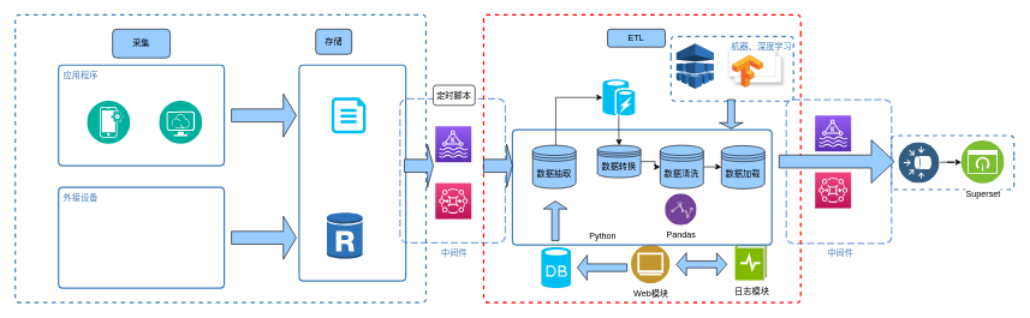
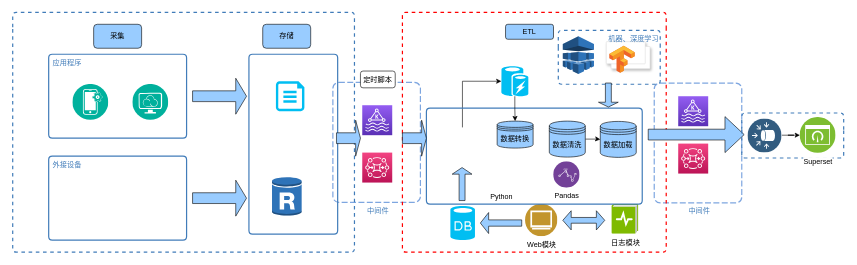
  <mxCell id="0" />
  <mxCell id="1" parent="0" />
  <mxCell id="2" value="中间件" style="rounded=1;whiteSpace=wrap;html=1;absoluteArcSize=1;arcSize=20;strokeColor=#7EA6E0;fillColor=none;fontColor=#417CB9;verticalAlign=top;align=center;spacingLeft=5;dashed=1;dashPattern=5 2;labelPosition=center;verticalLabelPosition=bottom;strokeWidth=2;" parent="1" vertex="1"><mxGeometry x="1090" y="138" width="146" height="200" as="geometry" /></mxCell>
  <mxCell id="3" value="中间件" style="rounded=1;whiteSpace=wrap;html=1;absoluteArcSize=1;arcSize=20;strokeColor=#7EA6E0;fillColor=none;fontColor=#417CB9;verticalAlign=top;align=center;spacingLeft=5;dashed=1;dashPattern=5 2;labelPosition=center;verticalLabelPosition=bottom;strokeWidth=2;" parent="1" vertex="1"><mxGeometry x="554" y="137" width="146" height="200" as="geometry" /></mxCell>
  <mxCell id="4" value="" style="swimlane;fontStyle=0;horizontal=1;collapsible=0;startSize=28;swimlaneLine=0;swimlaneFillColor=none;fillColor=none;rounded=1;whiteSpace=wrap;html=1;absoluteArcSize=1;arcSize=12;strokeColor=#417CB9;fillColor=none;fontColor=#417CB9;verticalAlign=top;align=left;spacingLeft=5;dashed=1;strokeWidth=2;" parent="1" vertex="1"><mxGeometry x="20" y="20" width="570" height="400" as="geometry" /></mxCell>
  <mxCell id="5" value="应用程序" style="swimlane;fontStyle=0;horizontal=1;collapsible=0;startSize=28;swimlaneLine=0;swimlaneFillColor=none;fillColor=none;rounded=1;whiteSpace=wrap;html=1;absoluteArcSize=1;arcSize=12;strokeColor=#417CB9;fontColor=#417CB9;verticalAlign=top;align=left;spacingLeft=5;dashed=0;strokeWidth=2;" parent="4" vertex="1"><mxGeometry x="60" y="70" width="230" height="140" as="geometry" /></mxCell>
  <mxCell id="6" value="" style="aspect=fixed;perimeter=ellipsePerimeter;html=1;align=center;shadow=0;dashed=0;image;image=img/lib/ibm/management/device_management.svg;" parent="5" vertex="1"><mxGeometry x="40" y="50" width="60" height="60" as="geometry" /></mxCell>
  <mxCell id="7" value="" style="aspect=fixed;perimeter=ellipsePerimeter;html=1;align=center;shadow=0;dashed=0;image;image=img/lib/ibm/management/provider_cloud_portal_service.svg;" parent="5" vertex="1"><mxGeometry x="140" y="50" width="60" height="60" as="geometry" /></mxCell>
  <mxCell id="8" value="采集" style="rounded=1;whiteSpace=wrap;html=1;strokeColor=#000000;fillColor=#99CCFF;" parent="4" vertex="1"><mxGeometry x="135" y="20" width="80" height="40" as="geometry" /></mxCell>
  <mxCell id="9" value="外接设备" style="swimlane;fontStyle=0;horizontal=1;collapsible=0;startSize=28;swimlaneLine=0;swimlaneFillColor=none;fillColor=none;rounded=1;whiteSpace=wrap;html=1;absoluteArcSize=1;arcSize=12;strokeColor=#417CB9;fontColor=#417CB9;verticalAlign=top;align=left;spacingLeft=5;dashed=0;strokeWidth=2;" parent="4" vertex="1"><mxGeometry x="60" y="240" width="230" height="140" as="geometry" /></mxCell>
  <mxCell id="10" value="" style="shape=image;html=1;verticalAlign=top;verticalLabelPosition=bottom;labelBackgroundColor=#ffffff;imageAspect=0;aspect=fixed;image=https://cdn0.iconfinder.com/data/icons/interior-and-decor-vol-1-1/512/10-128.png;strokeColor=#000000;fillColor=#99CCFF;" parent="9" vertex="1"><mxGeometry x="30" y="37" width="73" height="73" as="geometry" /></mxCell>
  <mxCell id="11" value="" style="shape=image;html=1;verticalAlign=top;verticalLabelPosition=bottom;labelBackgroundColor=#ffffff;imageAspect=0;aspect=fixed;image=https://cdn4.iconfinder.com/data/icons/healthy-life-line-live-long-and-prosper/512/Weight_control-128.png;strokeColor=#000000;fillColor=#99CCFF;" parent="9" vertex="1"><mxGeometry x="130" y="29.5" width="81" height="81" as="geometry" /></mxCell>
- <mxCell id="12" value="存储" style="rounded=1;whiteSpace=wrap;html=1;strokeColor=#000000;fillColor=#99CCFF;" parent="4" vertex="1"><mxGeometry x="417" y="20" width="50" height="35" as="geometry" /></mxCell>
+ <mxCell id="12" value="存储" style="rounded=1;whiteSpace=wrap;html=1;strokeColor=#000000;fillColor=#99CCFF;" parent="4" vertex="1"><mxGeometry x="417" y="20" width="80" height="40" as="geometry" /></mxCell>
  <mxCell id="13" value="" style="swimlane;fontStyle=0;horizontal=1;collapsible=0;startSize=28;swimlaneLine=0;swimlaneFillColor=none;fillColor=none;rounded=1;whiteSpace=wrap;html=1;absoluteArcSize=1;arcSize=12;strokeColor=#417CB9;fontColor=#417CB9;verticalAlign=top;align=left;spacingLeft=5;dashed=0;strokeWidth=2;" parent="4" vertex="1"><mxGeometry x="394" y="70" width="148" height="300" as="geometry" /></mxCell>
  <mxCell id="14" value="" style="verticalLabelPosition=bottom;html=1;verticalAlign=top;align=center;strokeColor=none;fillColor=#00BEF2;shape=mxgraph.azure.cloud_services_configuration_file;" parent="13" vertex="1"><mxGeometry x="45" y="45" width="47.5" height="50" as="geometry" /></mxCell>
  <mxCell id="15" value="" style="outlineConnect=0;dashed=0;verticalLabelPosition=bottom;verticalAlign=top;align=center;html=1;shape=mxgraph.aws3.rds_db_instance_read_replica;fillColor=#2E73B8;gradientColor=none;strokeColor=#000000;" parent="13" vertex="1"><mxGeometry x="38.5" y="204" width="49.5" height="66" as="geometry" /></mxCell>
  <mxCell id="16" value="" style="shape=singleArrow;whiteSpace=wrap;html=1;strokeColor=#000000;fillColor=#99CCFF;" parent="4" vertex="1"><mxGeometry x="300" y="110" width="90" height="60" as="geometry" /></mxCell>
  <mxCell id="17" value="" style="shape=singleArrow;whiteSpace=wrap;html=1;strokeColor=#000000;fillColor=#99CCFF;" parent="4" vertex="1"><mxGeometry x="300" y="280" width="90" height="60" as="geometry" /></mxCell>
  <mxCell id="18" value="" style="swimlane;fontStyle=0;horizontal=1;collapsible=0;startSize=28;swimlaneLine=0;swimlaneFillColor=none;fillColor=none;rounded=1;whiteSpace=wrap;html=1;absoluteArcSize=1;arcSize=12;strokeColor=#FF0000;fillColor=none;fontColor=#417CB9;verticalAlign=top;align=left;spacingLeft=5;dashed=1;strokeWidth=2;" parent="1" vertex="1"><mxGeometry x="670" y="20" width="440" height="400" as="geometry" /></mxCell>
  <mxCell id="19" value="ETL" style="rounded=1;whiteSpace=wrap;html=1;strokeColor=#000000;fillColor=#99CCFF;" parent="18" vertex="1"><mxGeometry x="172" y="20" width="80" height="25" as="geometry" /></mxCell>
  <mxCell id="20" value="Web模块" style="aspect=fixed;perimeter=ellipsePerimeter;html=1;align=center;shadow=0;dashed=0;image;image=img/lib/ibm/users/browser.svg;strokeColor=#FF0000;fillColor=#99CCFF;" parent="18" vertex="1"><mxGeometry x="205" y="320" width="54" height="54" as="geometry" /></mxCell>
  <mxCell id="21" value="日志模块" style="aspect=fixed;html=1;perimeter=none;align=center;shadow=0;dashed=0;image;fontSize=12;image=img/lib/mscae/LogDiagnostics.svg;strokeColor=#FF0000;fillColor=#99CCFF;" parent="18" vertex="1"><mxGeometry x="349" y="320" width="45" height="50" as="geometry" /></mxCell>
  <mxCell id="22" value="" style="shape=doubleArrow;whiteSpace=wrap;html=1;strokeColor=#000000;fillColor=#99CCFF;" parent="18" vertex="1"><mxGeometry x="267.5" y="331" width="70" height="32" as="geometry" /></mxCell>
  <mxCell id="23" value="" style="verticalLabelPosition=bottom;html=1;verticalAlign=top;align=center;strokeColor=none;fillColor=#00BEF2;shape=mxgraph.azure.database;" parent="18" vertex="1"><mxGeometry x="80" y="323" width="41" height="57" as="geometry" /></mxCell>
  <mxCell id="24" style="edgeStyle=orthogonalEdgeStyle;rounded=0;orthogonalLoop=1;jettySize=auto;html=1;entryX=0;entryY=0.5;entryDx=0;entryDy=0;entryPerimeter=0;exitX=0.167;exitY=0.2;exitDx=0;exitDy=0;exitPerimeter=0;" parent="18" source="31" target="37" edge="1"><mxGeometry relative="1" as="geometry"><Array as="points"><mxPoint x="100" y="115" /></Array></mxGeometry></mxCell>
- <mxCell id="25" value="数据抽取" style="shape=datastore;whiteSpace=wrap;html=1;strokeColor=#000000;fillColor=#99CCFF;" parent="18" vertex="1"><mxGeometry x="68" y="181.5" width="60" height="60" as="geometry" /></mxCell>
- <mxCell id="26" style="edgeStyle=orthogonalEdgeStyle;rounded=0;orthogonalLoop=1;jettySize=auto;html=1;entryX=0;entryY=0.5;entryDx=0;entryDy=0;" parent="18" source="27" target="29" edge="1"><mxGeometry relative="1" as="geometry" /></mxCell>
  <mxCell id="27" value="数据转换" style="shape=datastore;whiteSpace=wrap;html=1;strokeColor=#000000;fillColor=#99CCFF;" parent="18" vertex="1"><mxGeometry x="158" y="181.5" width="60" height="45" as="geometry" /></mxCell>
  <mxCell id="28" style="edgeStyle=orthogonalEdgeStyle;rounded=0;orthogonalLoop=1;jettySize=auto;html=1;entryX=0;entryY=0.5;entryDx=0;entryDy=0;" parent="18" source="29" target="30" edge="1"><mxGeometry relative="1" as="geometry" /></mxCell>
  <mxCell id="29" value="数据清洗" style="shape=datastore;whiteSpace=wrap;html=1;strokeColor=#000000;fillColor=#99CCFF;" parent="18" vertex="1"><mxGeometry x="245" y="181.5" width="60" height="60" as="geometry" /></mxCell>
  <mxCell id="30" value="数据加载" style="shape=datastore;whiteSpace=wrap;html=1;strokeColor=#000000;fillColor=#99CCFF;" parent="18" vertex="1"><mxGeometry x="330" y="182" width="60" height="60" as="geometry" /></mxCell>
  <mxCell id="31" value="" style="swimlane;fontStyle=0;horizontal=1;collapsible=0;startSize=28;swimlaneLine=0;swimlaneFillColor=none;fillColor=none;rounded=1;whiteSpace=wrap;html=1;absoluteArcSize=1;arcSize=12;strokeColor=#417CB9;fontColor=#417CB9;verticalAlign=top;align=left;spacingLeft=5;dashed=0;strokeWidth=2;" parent="18" vertex="1"><mxGeometry x="40" y="160" width="360" height="160" as="geometry" /></mxCell>
  <mxCell id="32" value="Pandas" style="aspect=fixed;perimeter=ellipsePerimeter;html=1;align=center;shadow=0;dashed=0;image;image=img/lib/ibm/analytics/analytics.svg;strokeColor=#000000;fillColor=#99CCFF;" parent="31" vertex="1"><mxGeometry x="212" y="89" width="44" height="44" as="geometry" /></mxCell>
  <mxCell id="33" value="Python" style="shape=image;html=1;verticalAlign=top;verticalLabelPosition=bottom;labelBackgroundColor=#ffffff;imageAspect=0;aspect=fixed;image=https://cdn4.iconfinder.com/data/icons/logos-and-brands/512/267_Python_logo-128.png;strokeColor=#000000;fillColor=#99CCFF;" parent="31" vertex="1"><mxGeometry x="105" y="94.5" width="39" height="39" as="geometry" /></mxCell>
  <mxCell id="34" value="" style="shape=singleArrow;direction=west;whiteSpace=wrap;html=1;strokeColor=#000000;fillColor=#99CCFF;" parent="18" vertex="1"><mxGeometry x="130" y="334" width="69" height="35" as="geometry" /></mxCell>
  <mxCell id="35" value="" style="shape=singleArrow;direction=north;whiteSpace=wrap;html=1;strokeColor=#000000;fillColor=#99CCFF;" parent="18" vertex="1"><mxGeometry x="83" y="259" width="33" height="55" as="geometry" /></mxCell>
  <mxCell id="36" style="edgeStyle=orthogonalEdgeStyle;rounded=0;orthogonalLoop=1;jettySize=auto;html=1;" parent="18" source="37" target="27" edge="1"><mxGeometry relative="1" as="geometry" /></mxCell>
  <mxCell id="37" value="" style="verticalLabelPosition=bottom;html=1;verticalAlign=top;align=center;strokeColor=none;fillColor=#00BEF2;shape=mxgraph.azure.azure_cache;" parent="18" vertex="1"><mxGeometry x="165" y="90" width="45" height="50" as="geometry" /></mxCell>
  <mxCell id="38" value="" style="outlineConnect=0;dashed=0;verticalLabelPosition=bottom;verticalAlign=top;align=center;html=1;shape=mxgraph.aws3.machine_learning;fillColor=#2E73B8;gradientColor=none;strokeColor=#000000;" parent="18" vertex="1"><mxGeometry x="267.5" y="40" width="52" height="63" as="geometry" /></mxCell>
  <mxCell id="39" value="" style="shape=mxgraph.gcp2.doubleRect;strokeColor=#dddddd;fillColor=#ffffff;shadow=1;strokeWidth=1;" parent="18" vertex="1"><mxGeometry x="340" y="49" width="73" height="45" as="geometry" /></mxCell>
  <mxCell id="40" value="" style="dashed=0;connectable=0;html=1;fillColor=#5184F3;strokeColor=none;shape=mxgraph.gcp2.tensorflow_logo;part=1;labelPosition=right;verticalLabelPosition=middle;align=left;verticalAlign=middle;spacingLeft=5;fontColor=#999999;fontSize=12;" parent="39" vertex="1"><mxGeometry width="42.3" height="45" relative="1" as="geometry"><mxPoint x="5" y="7" as="offset" /></mxGeometry></mxCell>
  <mxCell id="41" value="机器、深度学习" style="swimlane;fontStyle=0;horizontal=1;collapsible=0;startSize=28;swimlaneLine=0;swimlaneFillColor=none;fillColor=none;rounded=1;whiteSpace=wrap;html=1;absoluteArcSize=1;arcSize=12;strokeColor=#417CB9;fontColor=#417CB9;verticalAlign=top;align=right;spacingLeft=5;dashed=1;strokeWidth=2;" parent="18" vertex="1"><mxGeometry x="260" y="30" width="170" height="90" as="geometry" /></mxCell>
  <mxCell id="42" value="" style="outlineConnect=0;fontColor=#232F3E;gradientColor=#945DF2;gradientDirection=north;fillColor=#5A30B5;strokeColor=#ffffff;dashed=0;verticalLabelPosition=bottom;verticalAlign=top;align=center;html=1;fontSize=12;fontStyle=0;aspect=fixed;shape=mxgraph.aws4.resourceIcon;resIcon=mxgraph.aws4.managed_streaming_for_kafka;" parent="1" vertex="1"><mxGeometry x="603" y="175" width="50" height="50" as="geometry" /></mxCell>
  <mxCell id="43" value="" style="outlineConnect=0;fontColor=#232F3E;gradientColor=#F34482;gradientDirection=north;fillColor=#BC1356;strokeColor=#ffffff;dashed=0;verticalLabelPosition=bottom;verticalAlign=top;align=center;html=1;fontSize=12;fontStyle=0;aspect=fixed;shape=mxgraph.aws4.resourceIcon;resIcon=mxgraph.aws4.mq;" parent="1" vertex="1"><mxGeometry x="603" y="254" width="50" height="50" as="geometry" /></mxCell>
  <mxCell id="44" value="" style="shape=singleArrow;whiteSpace=wrap;html=1;strokeColor=#000000;fillColor=#99CCFF;" parent="1" vertex="1"><mxGeometry x="560" y="200" width="40" height="60" as="geometry" /></mxCell>
  <mxCell id="45" value="" style="shape=singleArrow;whiteSpace=wrap;html=1;strokeColor=#000000;fillColor=#99CCFF;" parent="1" vertex="1"><mxGeometry x="670" y="200" width="40" height="60" as="geometry" /></mxCell>
  <mxCell id="46" value="" style="shape=singleArrow;direction=south;whiteSpace=wrap;html=1;strokeColor=#000000;fillColor=#99CCFF;" parent="1" vertex="1"><mxGeometry x="997" y="138" width="33" height="40" as="geometry" /></mxCell>
  <mxCell id="47" value="" style="shape=singleArrow;whiteSpace=wrap;html=1;strokeColor=#000000;fillColor=#99CCFF;" parent="1" vertex="1"><mxGeometry x="1080" y="194" width="160" height="60" as="geometry" /></mxCell>
  <mxCell id="48" value="" style="swimlane;fontStyle=0;horizontal=1;collapsible=0;startSize=28;swimlaneLine=0;swimlaneFillColor=none;fillColor=none;rounded=1;whiteSpace=wrap;html=1;absoluteArcSize=1;arcSize=12;strokeColor=#417CB9;fontColor=#417CB9;verticalAlign=top;align=left;spacingLeft=5;dashed=1;strokeWidth=2;" parent="1" vertex="1"><mxGeometry x="1236" y="188" width="170" height="75" as="geometry" /></mxCell>
  <mxCell id="49" value="Superset" style="aspect=fixed;perimeter=ellipsePerimeter;html=1;align=center;shadow=0;dashed=0;image;image=img/lib/ibm/infrastructure/dashboard.svg;strokeColor=#000000;fillColor=#99CCFF;" parent="48" vertex="1"><mxGeometry x="97" y="7" width="60" height="60" as="geometry" /></mxCell>
  <mxCell id="50" style="edgeStyle=orthogonalEdgeStyle;rounded=0;orthogonalLoop=1;jettySize=auto;html=1;entryX=0;entryY=0.5;entryDx=0;entryDy=0;" parent="48" source="51" target="49" edge="1"><mxGeometry relative="1" as="geometry" /></mxCell>
  <mxCell id="51" value="" style="aspect=fixed;perimeter=ellipsePerimeter;html=1;align=center;shadow=0;dashed=0;image;image=img/lib/ibm/data/data_sources.svg;strokeColor=#000000;fillColor=#99CCFF;rotation=-90;" parent="48" vertex="1"><mxGeometry x="10" y="8.5" width="57" height="57" as="geometry" /></mxCell>
  <mxCell id="52" value="" style="outlineConnect=0;fontColor=#232F3E;gradientColor=#945DF2;gradientDirection=north;fillColor=#5A30B5;strokeColor=#ffffff;dashed=0;verticalLabelPosition=bottom;verticalAlign=top;align=center;html=1;fontSize=12;fontStyle=0;aspect=fixed;shape=mxgraph.aws4.resourceIcon;resIcon=mxgraph.aws4.managed_streaming_for_kafka;" parent="1" vertex="1"><mxGeometry x="1130" y="160" width="50" height="50" as="geometry" /></mxCell>
  <mxCell id="53" value="" style="outlineConnect=0;fontColor=#232F3E;gradientColor=#F34482;gradientDirection=north;fillColor=#BC1356;strokeColor=#ffffff;dashed=0;verticalLabelPosition=bottom;verticalAlign=top;align=center;html=1;fontSize=12;fontStyle=0;aspect=fixed;shape=mxgraph.aws4.resourceIcon;resIcon=mxgraph.aws4.mq;" parent="1" vertex="1"><mxGeometry x="1130" y="239" width="50" height="50" as="geometry" /></mxCell>
  <mxCell id="54" value="定时脚本" style="rounded=1;whiteSpace=wrap;html=1;" vertex="1" parent="1"><mxGeometry x="600" y="118" width="58" height="28" as="geometry" /></mxCell>
